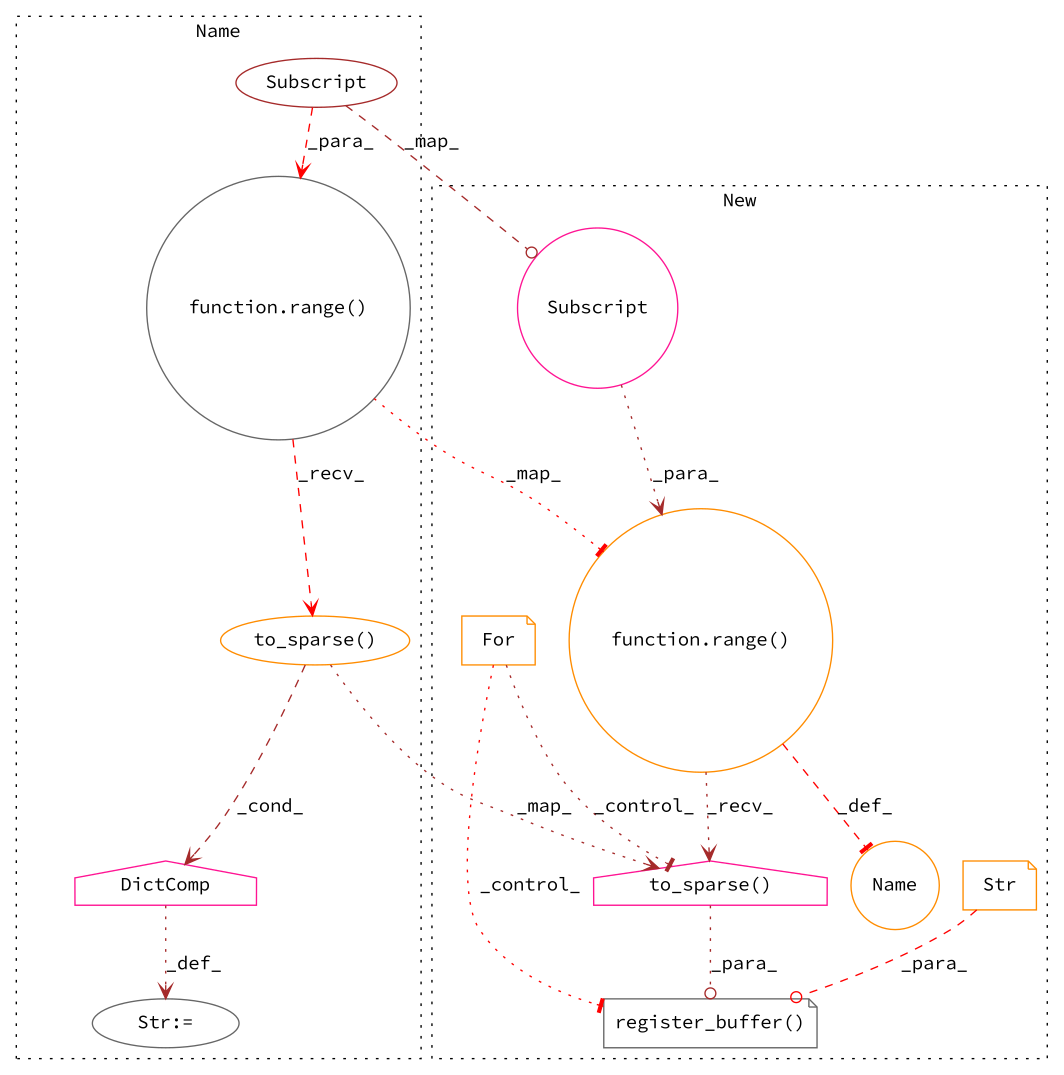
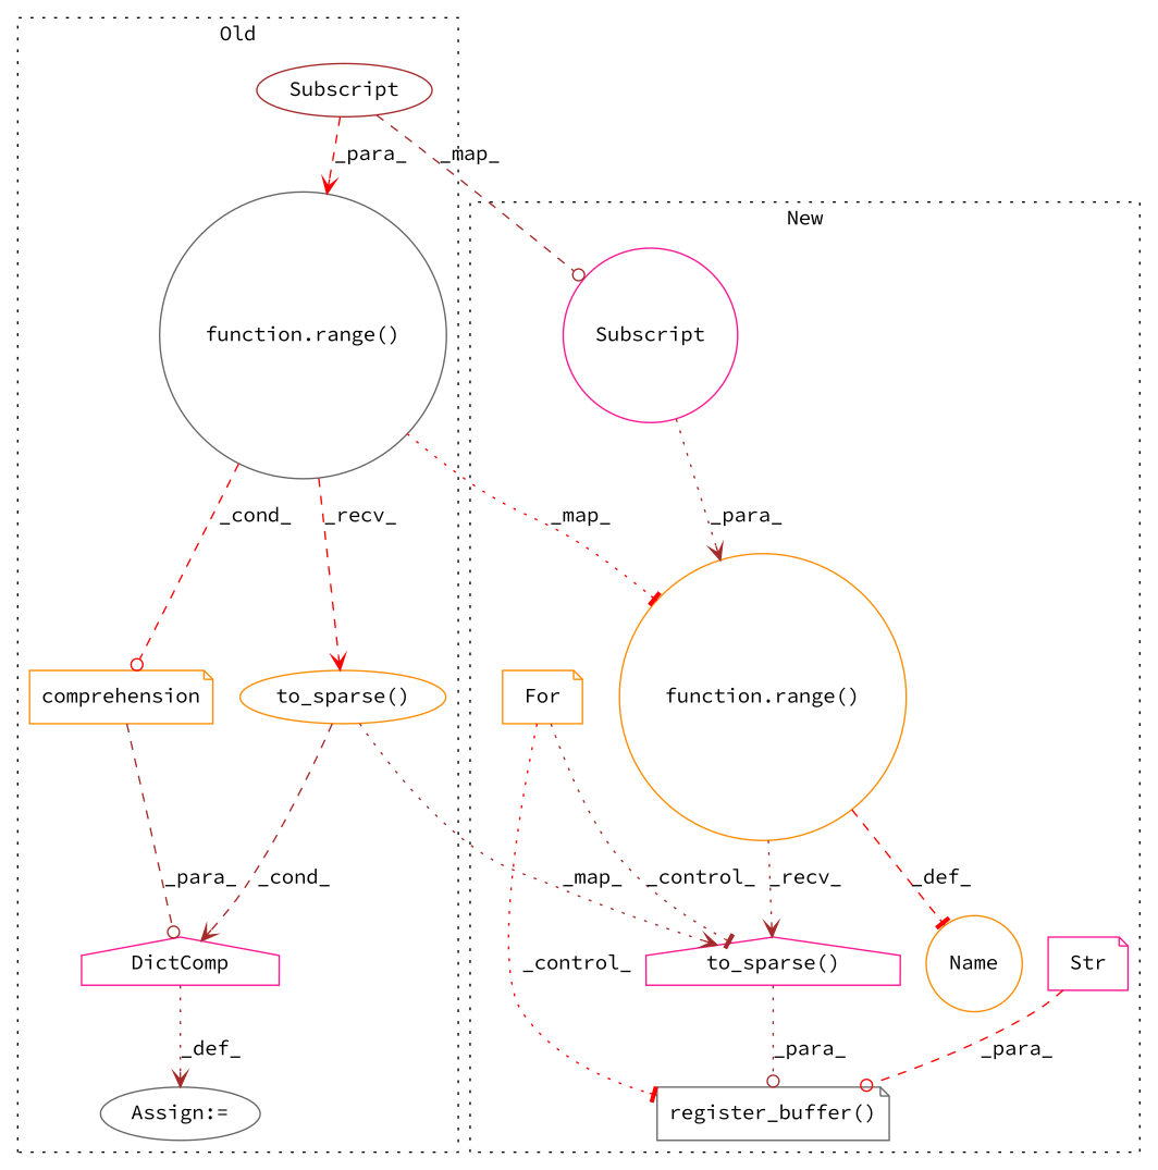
  digraph {
    fontname="Source Code Pro"
    node [a=75 color=darkorange fontname="Source Code Pro" l="6,1" s=650 shape=circle]
    edge [arrowhead=vee color=brown fontname="Source Code Pro" style=dotted]
    n1 [a=84 color=deeppink l=115 label=DictComp s=576 shape=house]
    n2 [color=gray40 label="function.range()" s="659,680"]
    n3 [a=63 color=brown l="15,0" label=Subscript s="665,0" shape=ellipse]
    n4 [l=56 label="to_sparse()" s=593 shape=ellipse]
-   n6 [a=68 color=gray40 l=3 label="Str:=" s=573 shape=ellipse]
+   n5 [a=45 l=3 label=comprehension shape=note]
+   n6 [a=68 color=gray40 l=3 label="Assign:=" s=573 shape=ellipse]
    n7 [color=gray40 l="38,14" label="register_buffer()" s="612,732" shape=note]
-   n8 [a=66 l=8 label=Str shape=note]
+   n8 [a=66 color=deeppink l=8 label=Str shape=note]
    n9 [label="function.range()" s="576,597"]
    n10 [a=63 color=deeppink l="15,0" label=Subscript s="582,0"]
    n11 [color=deeppink l=56 label="to_sparse()" s=676 shape=house]
    n12 [a=87 l=1 label=Name s=571]
    n13 [a=107 l="4,14" label=For s="567,598" shape=note]
    subgraph cluster_1 {
-     label=Name
+     label=Old
      style=dotted
      n1
      n2
      n3
      n4
+     n5
      n6
    }
    subgraph cluster_2 {
      label=New
      style=dotted
      n7
      n8
      n9
      n10
      n11
      n12
      n13
    }
    n1 -> n6 [label=_def_]
    n2 -> n4 [color=red label=_recv_ style=dashed]
+   n2 -> n5 [arrowhead=odot color=red label=_cond_ style=dashed]
    n2 -> n9 [arrowhead=tee color=red label=_map_]
    n3 -> n2 [color=red label=_para_ style=dashed]
    n3 -> n10 [arrowhead=odot label=_map_ style=dashed]
    n4 -> n1 [label=_cond_ style=dashed]
    n4 -> n11 [label=_map_]
+   n5 -> n1 [arrowhead=odot label=_para_ style=dashed]
    n8 -> n7 [arrowhead=odot color=red label=_para_ style=dashed]
    n9 -> n11 [label=_recv_]
    n9 -> n12 [arrowhead=tee color=red label=_def_ style=dashed]
    n10 -> n9 [label=_para_]
    n11 -> n7 [arrowhead=odot label=_para_]
    n13 -> n7 [arrowhead=tee color=red label=_control_]
    n13 -> n11 [arrowhead=tee label=_control_]
  }
